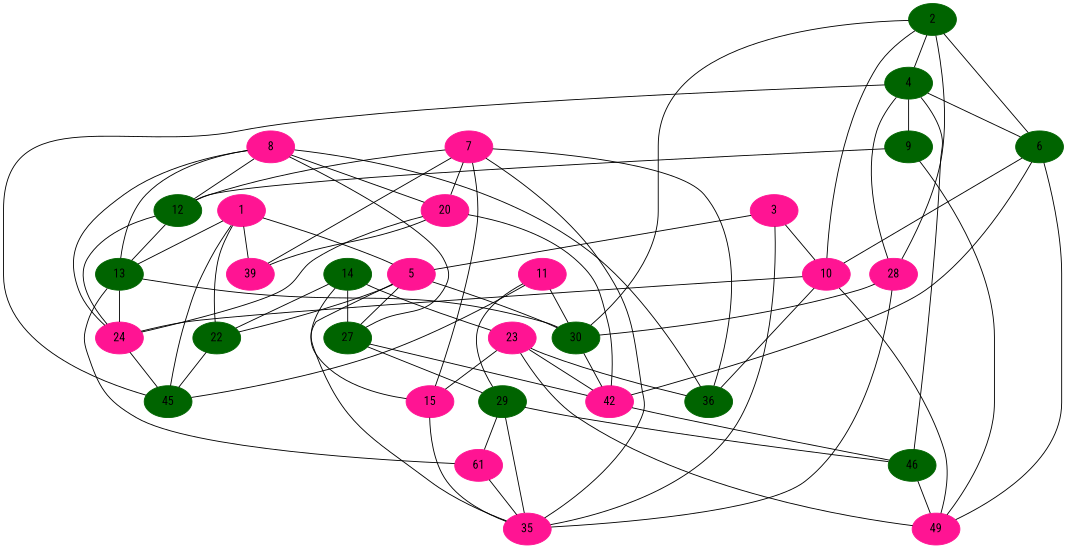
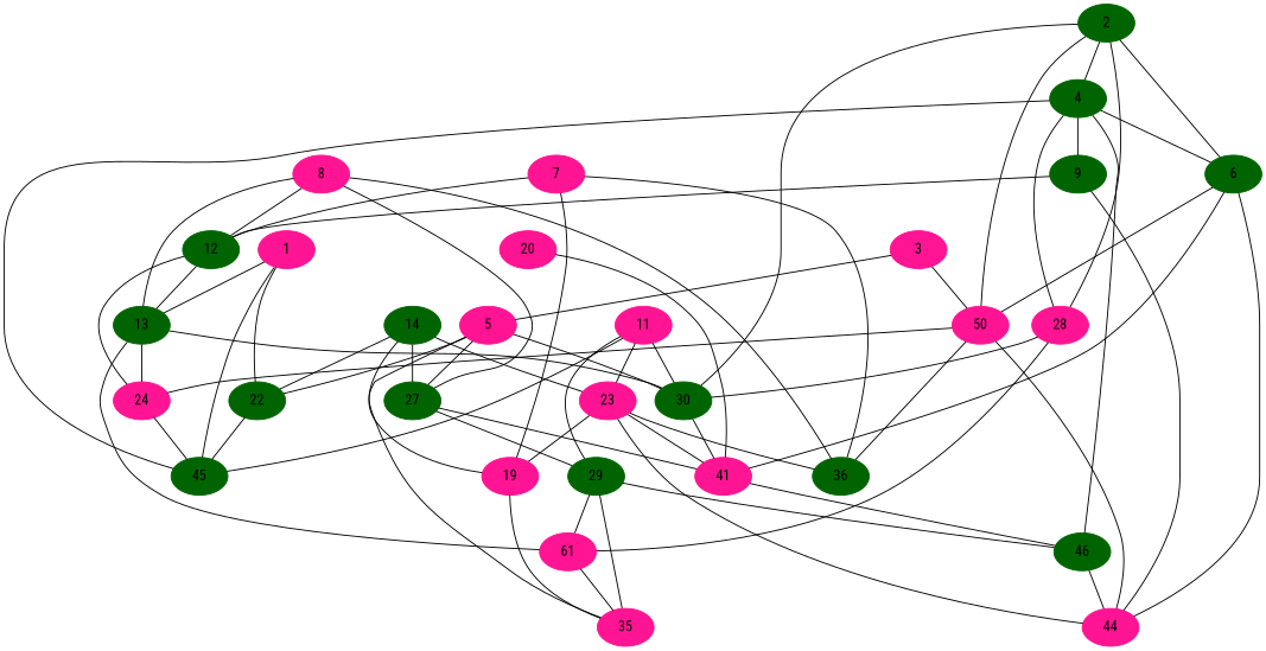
  graph {
    fontname="Roboto Condensed"
    node [color=deeppink fontname="Roboto Condensed" style=filled]
    edge [fontname="Roboto Condensed"]
    1 [super="+33"]
    5 [super="+17"]
    13 [color=darkgreen super="+32"]
    22 [color=darkgreen]
-   39
    45 [color=darkgreen super="+47"]
    30 [color=darkgreen super="+44"]
    35 [super="+37"]
    27 [color=darkgreen super="+43"]
    24 [super="+51"]
    n11 [label=61]
    2 [color=darkgreen super="+38"]
    4 [color=darkgreen super="+21"]
    6 [color=darkgreen super="+18"]
-   10 [super="+15"]
+   10 [super="+15" label=50]
    28
    9 [color=darkgreen]
    46 [color=darkgreen super="+50"]
-   42 [super="+53"]
-   49 [super="+52"]
+   42 [super="+53" label=41]
+   49 [super="+52" label=44]
    36 [color=darkgreen]
    3
-   19 [label=15]
+   19
    12 [color=darkgreen super="+25"]
    29 [color=darkgreen super="+41"]
    7 [super="+34"]
    20 [super="+40"]
    8 [super="+16"]
    23 [super="+26"]
    11
    14 [color=darkgreen super="+48"]
-   1 -- 5
    1 -- 13
    1 -- 22
-   1 -- 39
    1 -- 45 [weight=2]
    5 -- 22
    5 -- 30
    5 -- 35
    5 -- 27
    13 -- 30
    13 -- 24
    13 -- n11
    22 -- 45
    30 -- 42
    27 -- 42
    27 -- 29
    24 -- 45
    n11 -- 35
    2 -- 30
    2 -- 4
    2 -- 6 [weight=2]
    2 -- 10
    2 -- 28
    4 -- 45
    4 -- 6
    4 -- 28
    4 -- 9
    4 -- 46
    6 -- 10
    6 -- 42
    6 -- 49
    10 -- 24
    10 -- 49
    10 -- 36
    28 -- 30
-   28 -- 35
+   28 -- n11
    9 -- 49
    9 -- 12 [weight=2]
    46 -- 49 [weight=2]
    42 -- 46
    3 -- 5
-   3 -- 35
    3 -- 10
    19 -- 35
    12 -- 13
    12 -- 24
    29 -- 35
    29 -- n11
    29 -- 46 [weight=2]
-   7 -- 39
-   7 -- 35
    7 -- 36
    7 -- 19
    7 -- 12
-   7 -- 20
-   20 -- 39 [weight=2]
-   20 -- 24
    20 -- 42
    8 -- 13
    8 -- 27
-   8 -- 24
    8 -- 36
    8 -- 12
-   8 -- 20
    23 -- 42
    23 -- 49
    23 -- 36
    23 -- 19
    11 -- 45
    11 -- 30
    11 -- 29
+   11 -- 23
    14 -- 22
    14 -- 27 [weight=2]
    14 -- 19
    14 -- 23 [weight=2]
  }
